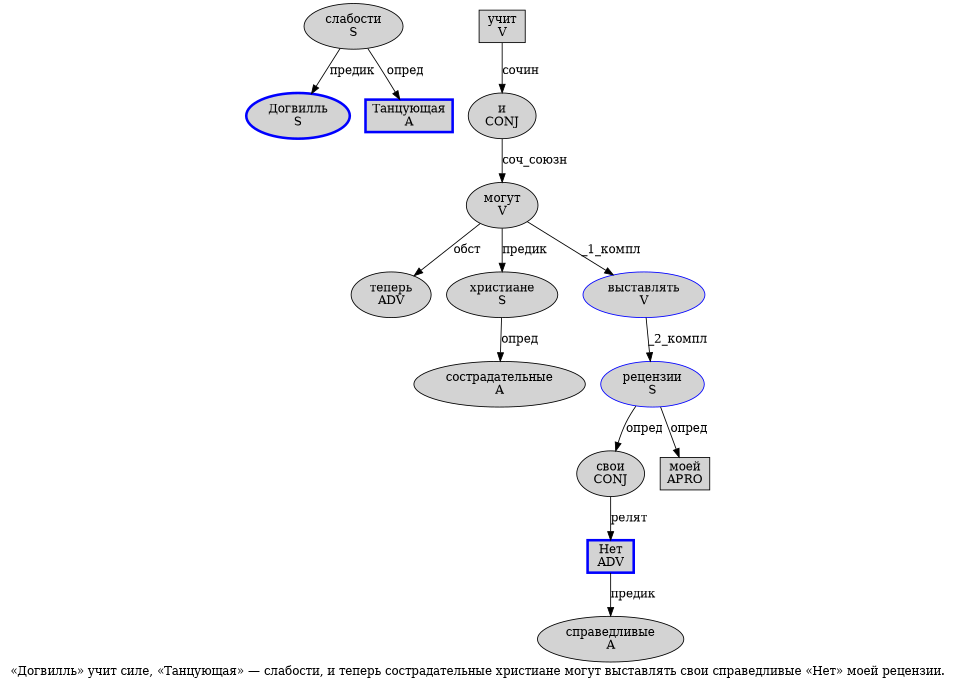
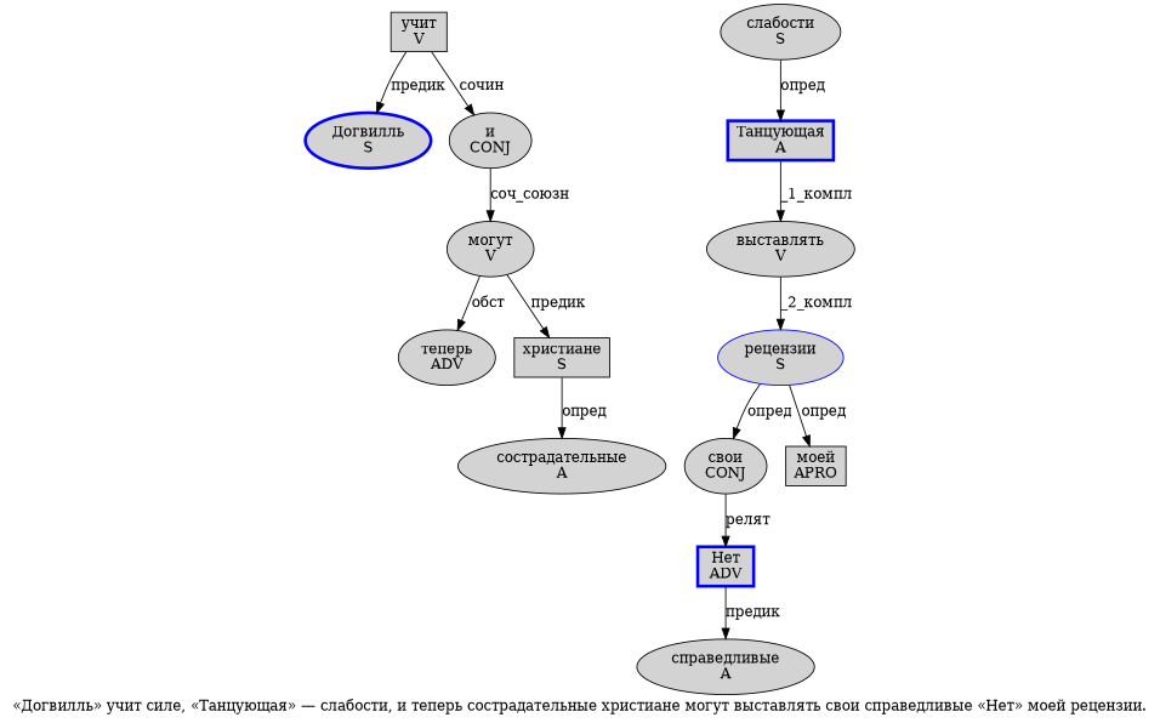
  digraph {
    label="«Догвилль» учит силе, «Танцующая» — слабости, и теперь сострадательные христиане могут выставлять свои справедливые «Нет» моей рецензии."
    node [fillcolor=lightgray penwidth=1 shape=ellipse style=filled]
    n1 [color=blue label="Догвилль\nS" penwidth=3]
    n2 [label="учит\nV" shape=box]
    n3 [label="и\nCONJ"]
    n4 [label="могут\nV"]
    n5 [label="слабости\nS"]
    n6 [color=blue label="Танцующая\nA" penwidth=3 shape=box]
    n7 [label="теперь\nADV"]
-   n8 [label="христиане\nS"]
-   n9 [label="выставлять\nV" color=blue]
+   n8 [label="христиане\nS" shape=box]
+   n9 [label="выставлять\nV"]
    n10 [label="сострадательные\nA"]
    n11 [color=blue label="рецензии\nS"]
    n12 [label="свои\nCONJ"]
    n13 [label="моей\nAPRO" shape=box]
    n14 [color=blue label="Нет\nADV" penwidth=3 shape=box]
    n15 [label="справедливые\nA"]
-   n5 -> n1 [label="предик"]
+   n2 -> n1 [label="предик"]
    n2 -> n3 [label="сочин"]
    n3 -> n4 [label="соч_союзн"]
    n4 -> n7 [label="обст"]
    n4 -> n8 [label="предик"]
-   n4 -> n9 [label="_1_компл"]
+   n6 -> n9 [label="_1_компл"]
    n5 -> n6 [label="опред"]
    n8 -> n10 [label="опред"]
    n9 -> n11 [label="_2_компл"]
    n11 -> n12 [label="опред"]
    n11 -> n13 [label="опред"]
    n12 -> n14 [label="релят"]
    n14 -> n15 [label="предик"]
  }
